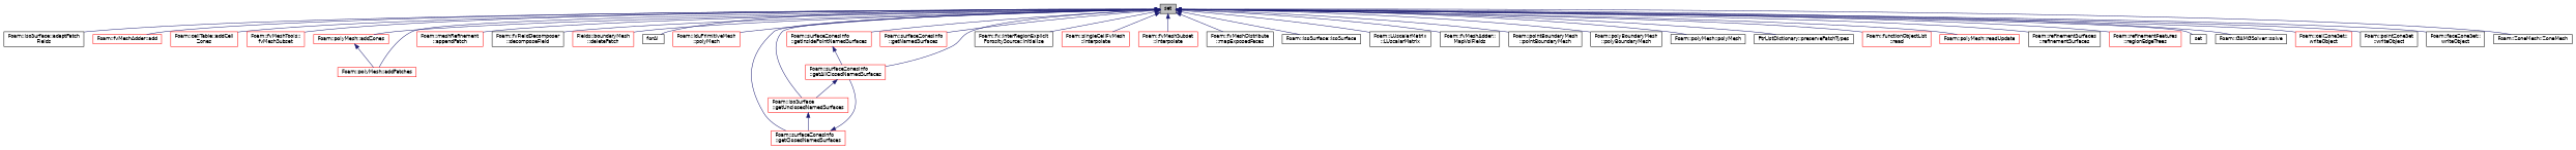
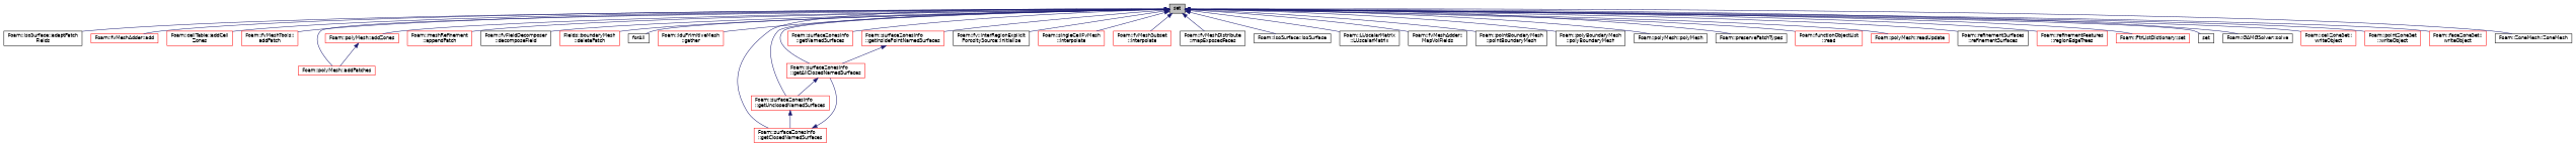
  digraph {
    rankdir=TB
    node [color=red fontname=Helvetica fontsize=10 shape=record]
    edge [color=midnightblue dir=back fontname=Helvetica fontsize=10 labelfontname=Helvetica labelfontsize=10 style=solid]
    n1 [color=black fillcolor=grey75 fontcolor=black height=0.2 label=set style=filled width=0.4]
    n2 [color=black height=0.2 label="Foam::isoSurface::adaptPatch\lFields" width=0.4]
    n3 [height=0.2 label="Foam::fvMeshAdder::add" width=0.4]
    n4 [height=0.2 label="Foam::cellTable::addCell\lZones" width=0.4]
-   n5 [height=0.2 label="Foam::fvMeshTools::\lfvMeshSubset" width=0.4]
+   n5 [height=0.2 label="Foam::fvMeshTools::\laddPatch" width=0.4]
    n6 [height=0.2 label="Foam::polyMesh::addPatches" width=0.4]
    n7 [height=0.2 label="Foam::polyMesh::addZones" width=0.4]
    n8 [height=0.2 label="Foam::meshRefinement\l::appendPatch" width=0.4]
    n9 [color=black height=0.2 label="Foam::fvFieldDecomposer\l::decomposeField" width=0.4]
    n10 [height=0.2 label="Fields::boundaryMesh\l::deletePatch" width=0.4]
    n11 [color=black height=0.2 label=forAll width=0.4]
-   n12 [height=0.2 label="Foam::lduPrimitiveMesh\l::polyMesh" width=0.4]
+   n12 [height=0.2 label="Foam::lduPrimitiveMesh\l::gather" width=0.4]
    n13 [height=0.2 label="Foam::surfaceZonesInfo\l::getAllClosedNamedSurfaces" width=0.4]
-   n14 [height=0.2 label="Foam::isoSurface\l::getUnclosedNamedSurfaces" width=0.4]
+   n14 [height=0.2 label="Foam::surfaceZonesInfo\l::getUnclosedNamedSurfaces" width=0.4]
    n15 [height=0.2 label="Foam::surfaceZonesInfo\l::getClosedNamedSurfaces" width=0.4]
    n16 [height=0.2 label="Foam::surfaceZonesInfo\l::getNamedSurfaces" width=0.4]
    n17 [height=0.2 label="Foam::surfaceZonesInfo\l::getInsidePointNamedSurfaces" width=0.4]
    n18 [color=black height=0.2 label="Foam::fv::interRegionExplicit\lPorositySource::initialise" width=0.4]
    n19 [height=0.2 label="Foam::singleCellFvMesh\l::interpolate" width=0.4]
    n20 [height=0.2 label="Foam::fvMeshSubset\l::interpolate" width=0.4]
    n21 [color=black height=0.2 label="Foam::fvMeshDistribute\l::mapExposedFaces" width=0.4]
    n22 [color=black height=0.2 label="Foam::isoSurface::isoSurface" width=0.4]
    n23 [color=black height=0.2 label="Foam::LUscalarMatrix\l::LUscalarMatrix" width=0.4]
    n24 [color=black height=0.2 label="Foam::fvMeshAdder::\lMapVolFields" width=0.4]
    n25 [color=black height=0.2 label="Foam::pointBoundaryMesh\l::pointBoundaryMesh" width=0.4]
    n26 [color=black height=0.2 label="Foam::polyBoundaryMesh\l::polyBoundaryMesh" width=0.4]
    n27 [color=black height=0.2 label="Foam::polyMesh::polyMesh" width=0.4]
-   n28 [color=black height=0.2 label="PtrListDictionary::preservePatchTypes" width=0.4]
+   n28 [color=black height=0.2 label="Foam::preservePatchTypes" width=0.4]
    n29 [height=0.2 label="Foam::functionObjectList\l::read" width=0.4]
    n30 [height=0.2 label="Foam::polyMesh::readUpdate" width=0.4]
    n31 [color=black height=0.2 label="Foam::refinementSurfaces\l::refinementSurfaces" width=0.4]
    n32 [height=0.2 label="Foam::refinementFeatures\l::regionEdgeTrees" width=0.4]
+   n33 [height=0.2 label="Foam::PtrListDictionary::set" width=0.4]
    n34 [color=black height=0.2 label=set width=0.4]
    n35 [color=black height=0.2 label="Foam::GAMGSolver::solve" width=0.4]
    n36 [height=0.2 label="Foam::cellZoneSet::\lwriteObject" width=0.4]
-   n37 [color=black height=0.2 label="Foam::pointZoneSet\l::writeObject" width=0.4]
-   n38 [color=black height=0.2 label="Foam::faceZoneSet::\lwriteObject" width=0.4]
+   n37 [height=0.2 label="Foam::pointZoneSet\l::writeObject" width=0.4]
+   n38 [height=0.2 label="Foam::faceZoneSet::\lwriteObject" width=0.4]
    n39 [color=black height=0.2 label="Foam::ZoneMesh::ZoneMesh" width=0.4]
    n1 -> n2
    n1 -> n3
    n1 -> n4
    n1 -> n5
    n1 -> n6
    n1 -> n7
    n1 -> n8
    n1 -> n9
    n1 -> n10
    n1 -> n11
    n1 -> n12
    n1 -> n13
    n1 -> n14
    n1 -> n15
    n1 -> n16
    n1 -> n17
    n1 -> n18
    n1 -> n19
    n1 -> n20
    n1 -> n21
    n1 -> n22
    n1 -> n23
    n1 -> n24
    n1 -> n25
    n1 -> n26
    n1 -> n27
    n1 -> n28
    n1 -> n29
    n1 -> n30
    n1 -> n31
    n1 -> n32
+   n1 -> n33
    n1 -> n34
    n1 -> n35
    n1 -> n36
    n1 -> n37
    n1 -> n38
    n1 -> n39
    n7 -> n6
    n13 -> n14
    n14 -> n15
    n15 -> n13
    n17 -> n13
  }
